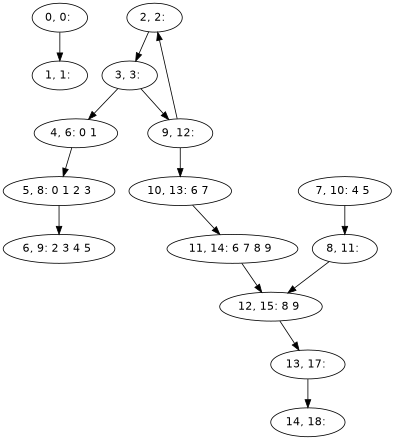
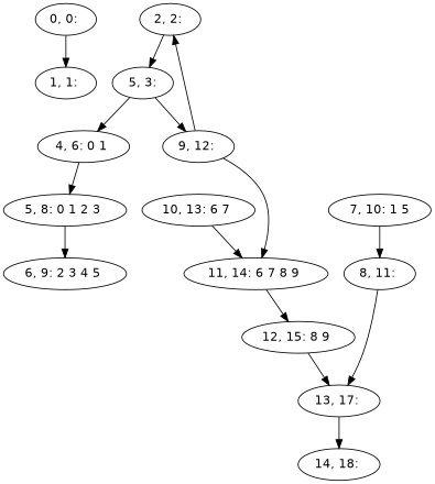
  digraph {
    fontname="DejaVu Sans"
    node [fontname="DejaVu Sans"]
    edge [fontname="DejaVu Sans"]
    n1 [label="0, 0: "]
    n2 [label="1, 1: "]
    n3 [label="2, 2: "]
-   n4 [label="3, 3: "]
+   n4 [label="5, 3:"]
    n5 [label="4, 6: 0 1 "]
    n6 [label="9, 12: "]
    n7 [label="5, 8: 0 1 2 3 "]
    n8 [label="10, 13: 6 7 "]
    n9 [label="6, 9: 2 3 4 5 "]
-   n10 [label="7, 10: 4 5 "]
+   n10 [label="7, 10: 1 5"]
    n11 [label="8, 11: "]
    n12 [label="13, 17: "]
    n13 [label="14, 18: "]
    n14 [label="11, 14: 6 7 8 9 "]
    n15 [label="12, 15: 8 9 "]
    n1 -> n2
    n3 -> n4
    n4 -> n5
    n4 -> n6
    n5 -> n7
    n6 -> n3
-   n6 -> n8
+   n6 -> n14
    n7 -> n9
    n8 -> n14
    n10 -> n11
-   n11 -> n15
+   n11 -> n12
    n12 -> n13
    n14 -> n15
    n15 -> n12
  }
